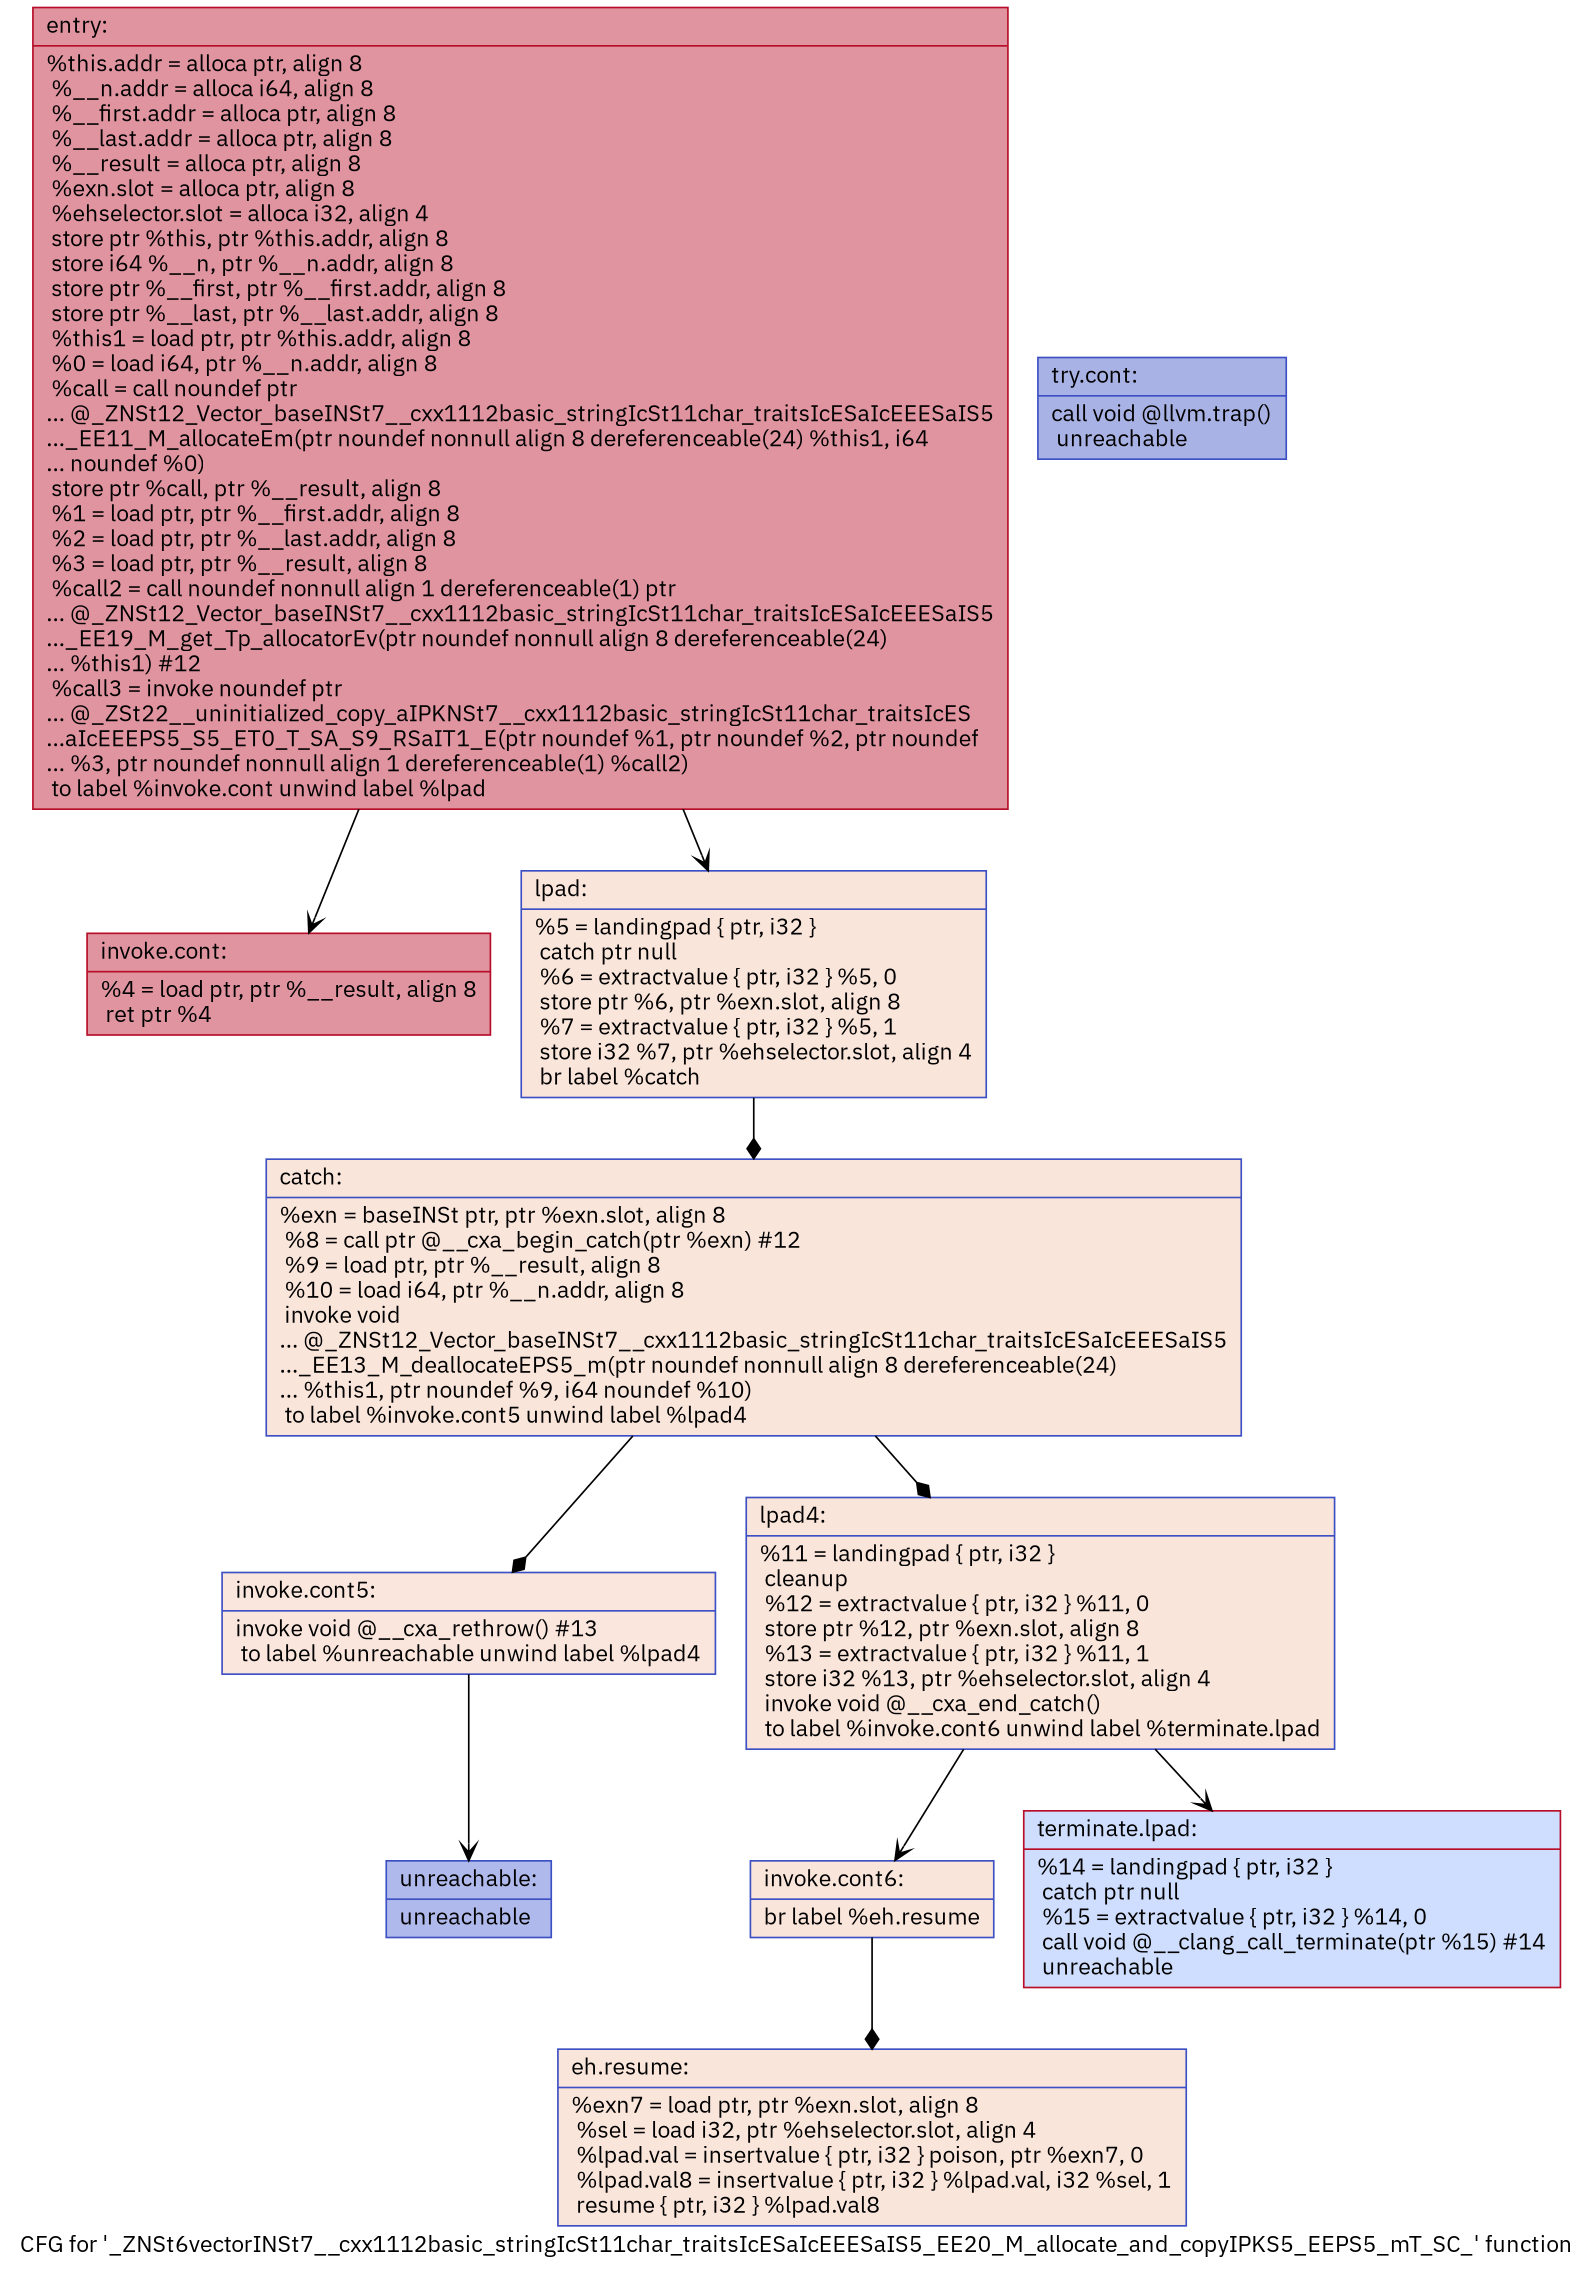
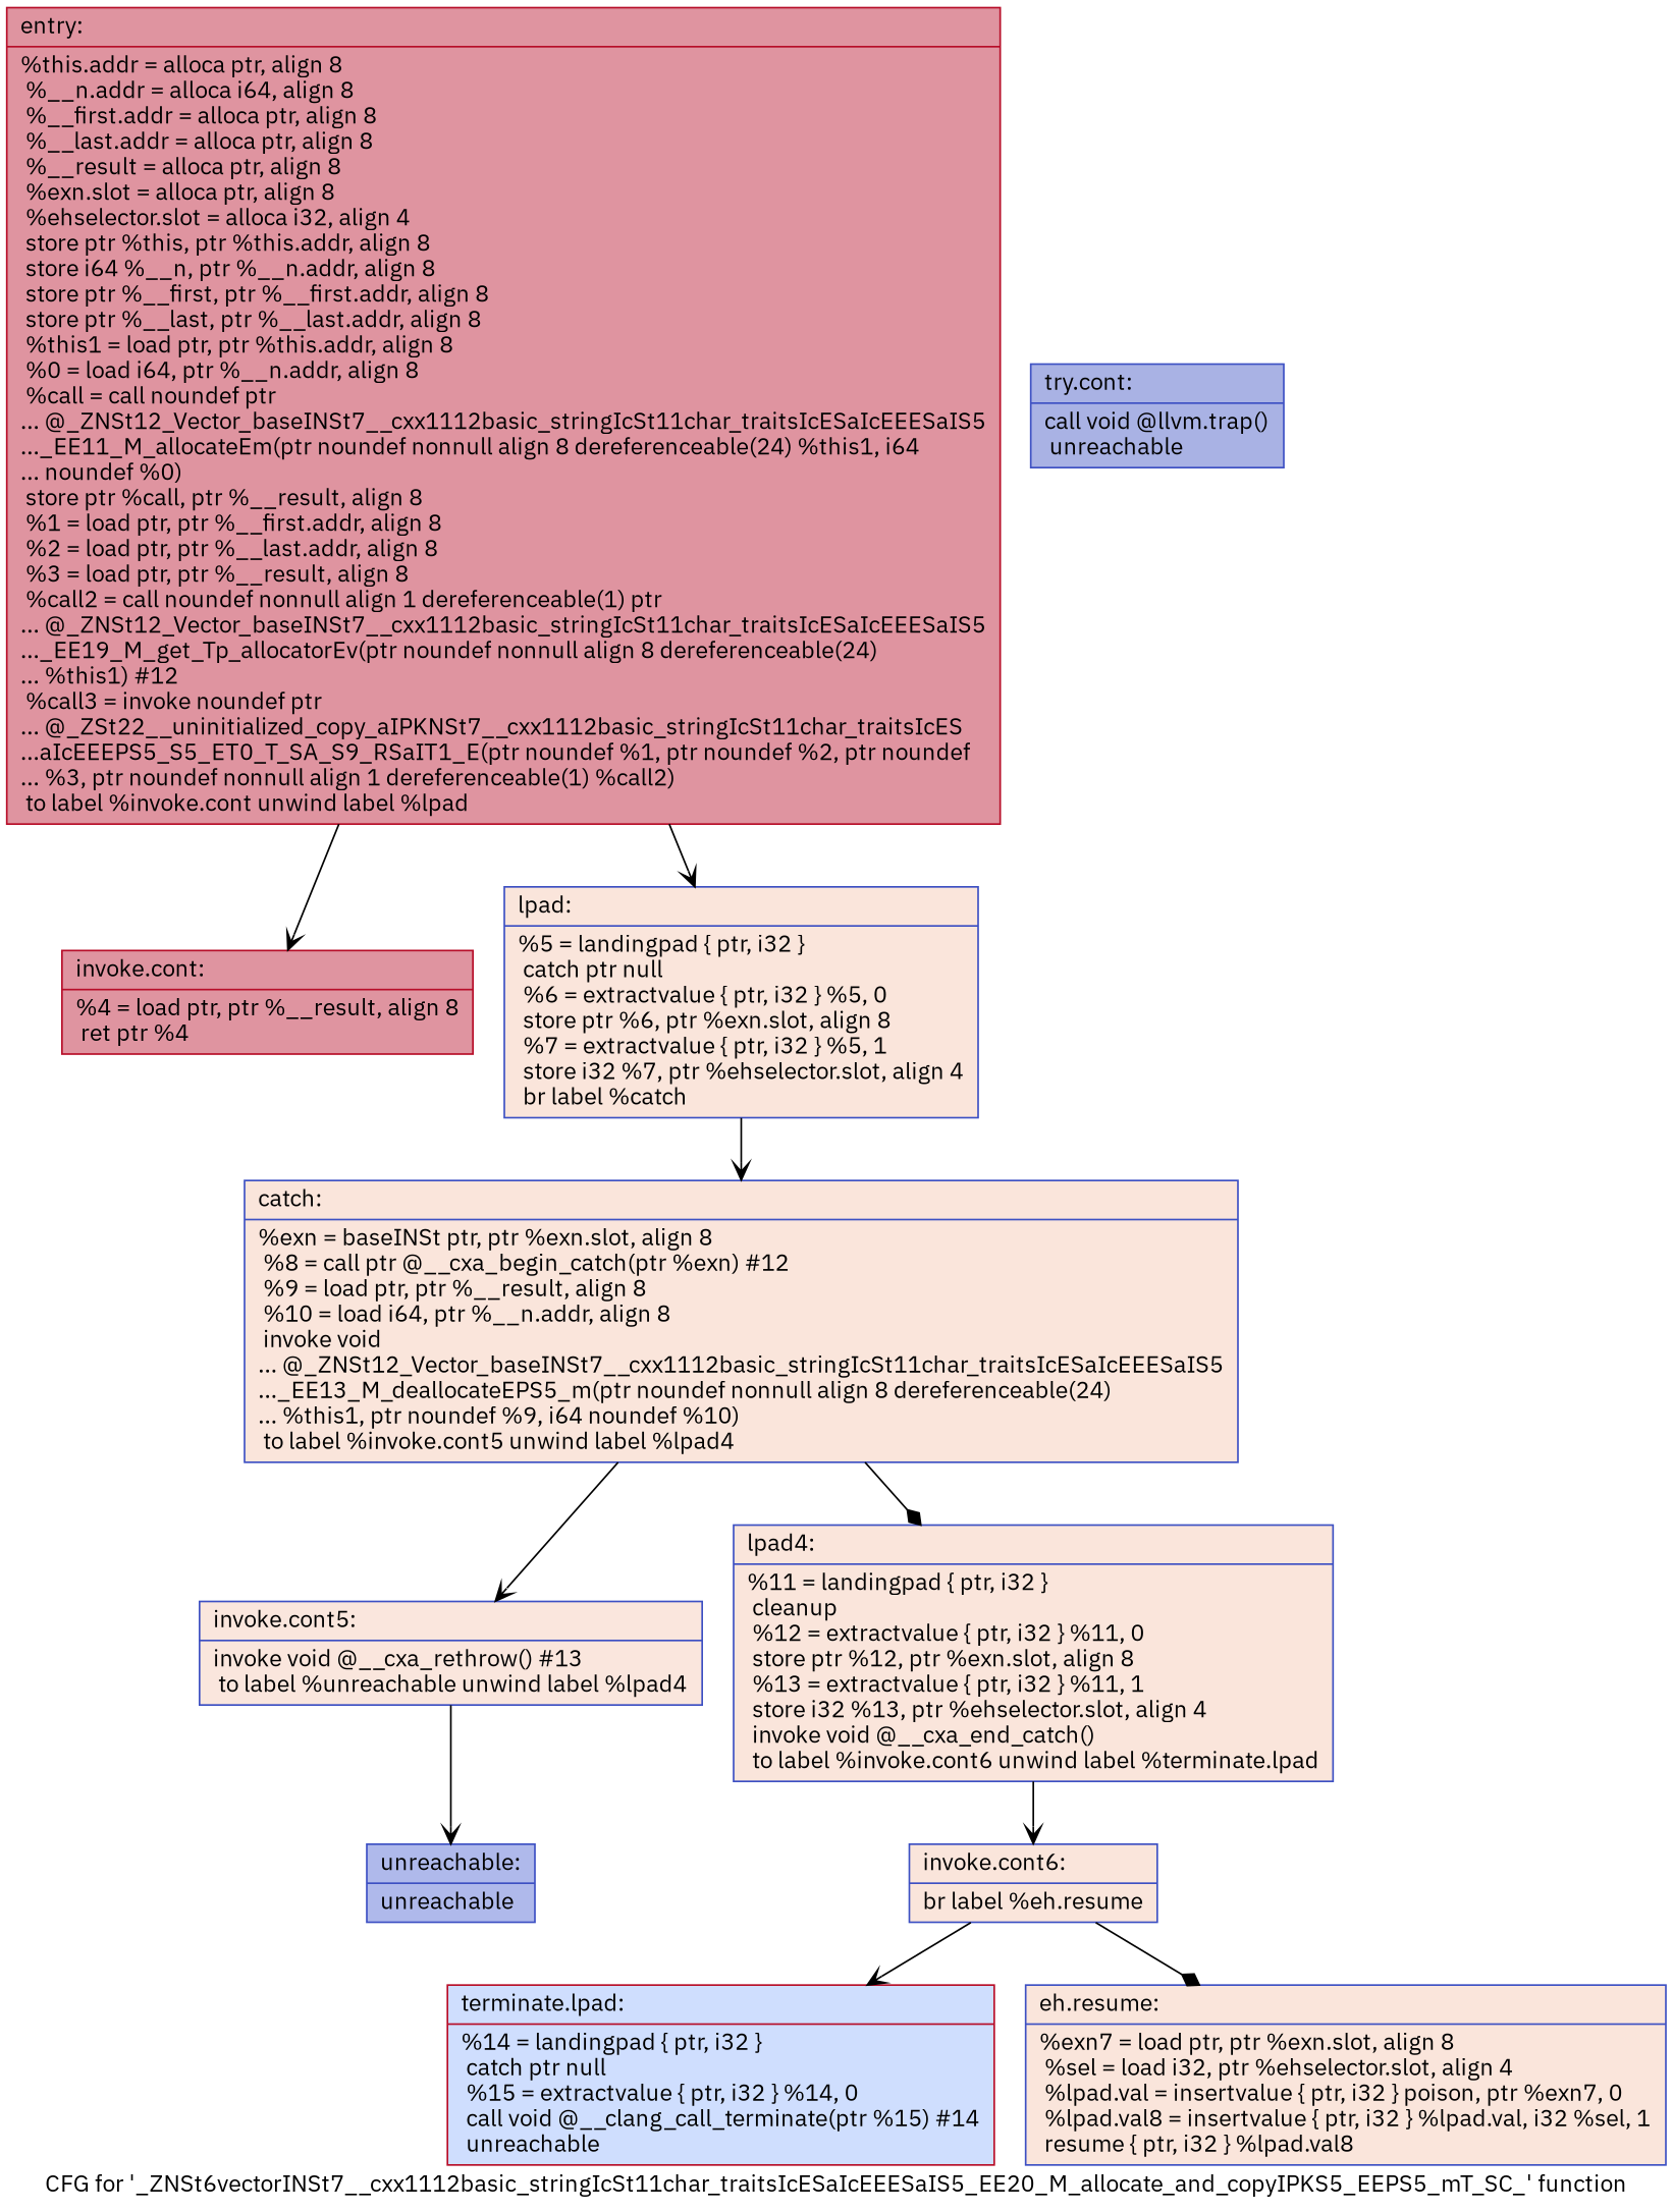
  digraph {
    fontname="IBM Plex Sans"
    label="CFG for '_ZNSt6vectorINSt7__cxx1112basic_stringIcSt11char_traitsIcESaIcEEESaIS5_EE20_M_allocate_and_copyIPKS5_EEPS5_mT_SC_' function"
    node [color="#3d50c3ff" fillcolor="#f4c5ad70" fontname="IBM Plex Sans" shape=record style=filled]
    edge [arrowhead=vee fontname="IBM Plex Sans"]
    n1 [color="#b70d28ff" fillcolor="#b70d2870" label="{entry:\l|  %this.addr = alloca ptr, align 8\l  %__n.addr = alloca i64, align 8\l  %__first.addr = alloca ptr, align 8\l  %__last.addr = alloca ptr, align 8\l  %__result = alloca ptr, align 8\l  %exn.slot = alloca ptr, align 8\l  %ehselector.slot = alloca i32, align 4\l  store ptr %this, ptr %this.addr, align 8\l  store i64 %__n, ptr %__n.addr, align 8\l  store ptr %__first, ptr %__first.addr, align 8\l  store ptr %__last, ptr %__last.addr, align 8\l  %this1 = load ptr, ptr %this.addr, align 8\l  %0 = load i64, ptr %__n.addr, align 8\l  %call = call noundef ptr\l... @_ZNSt12_Vector_baseINSt7__cxx1112basic_stringIcSt11char_traitsIcESaIcEEESaIS5\l..._EE11_M_allocateEm(ptr noundef nonnull align 8 dereferenceable(24) %this1, i64\l... noundef %0)\l  store ptr %call, ptr %__result, align 8\l  %1 = load ptr, ptr %__first.addr, align 8\l  %2 = load ptr, ptr %__last.addr, align 8\l  %3 = load ptr, ptr %__result, align 8\l  %call2 = call noundef nonnull align 1 dereferenceable(1) ptr\l... @_ZNSt12_Vector_baseINSt7__cxx1112basic_stringIcSt11char_traitsIcESaIcEEESaIS5\l..._EE19_M_get_Tp_allocatorEv(ptr noundef nonnull align 8 dereferenceable(24)\l... %this1) #12\l  %call3 = invoke noundef ptr\l... @_ZSt22__uninitialized_copy_aIPKNSt7__cxx1112basic_stringIcSt11char_traitsIcES\l...aIcEEEPS5_S5_ET0_T_SA_S9_RSaIT1_E(ptr noundef %1, ptr noundef %2, ptr noundef\l... %3, ptr noundef nonnull align 1 dereferenceable(1) %call2)\l          to label %invoke.cont unwind label %lpad\l}"]
    n2 [color="#b70d28ff" fillcolor="#b70d2870" label="{invoke.cont:\l|  %4 = load ptr, ptr %__result, align 8\l  ret ptr %4\l}"]
    n3 [label="{lpad:\l|  %5 = landingpad \{ ptr, i32 \}\l          catch ptr null\l  %6 = extractvalue \{ ptr, i32 \} %5, 0\l  store ptr %6, ptr %exn.slot, align 8\l  %7 = extractvalue \{ ptr, i32 \} %5, 1\l  store i32 %7, ptr %ehselector.slot, align 4\l  br label %catch\l}"]
    n4 [label="{catch:\l|  %exn = baseINSt ptr, ptr %exn.slot, align 8\l  %8 = call ptr @__cxa_begin_catch(ptr %exn) #12\l  %9 = load ptr, ptr %__result, align 8\l  %10 = load i64, ptr %__n.addr, align 8\l  invoke void\l... @_ZNSt12_Vector_baseINSt7__cxx1112basic_stringIcSt11char_traitsIcESaIcEEESaIS5\l..._EE13_M_deallocateEPS5_m(ptr noundef nonnull align 8 dereferenceable(24)\l... %this1, ptr noundef %9, i64 noundef %10)\l          to label %invoke.cont5 unwind label %lpad4\l}"]
    n5 [fillcolor="#f3c7b170" label="{invoke.cont5:\l|  invoke void @__cxa_rethrow() #13\l          to label %unreachable unwind label %lpad4\l}"]
    n6 [label="{lpad4:\l|  %11 = landingpad \{ ptr, i32 \}\l          cleanup\l  %12 = extractvalue \{ ptr, i32 \} %11, 0\l  store ptr %12, ptr %exn.slot, align 8\l  %13 = extractvalue \{ ptr, i32 \} %11, 1\l  store i32 %13, ptr %ehselector.slot, align 4\l  invoke void @__cxa_end_catch()\l          to label %invoke.cont6 unwind label %terminate.lpad\l}"]
    n7 [fillcolor="#4961d270" label="{unreachable:\l|  unreachable\l}"]
    n8 [label="{invoke.cont6:\l|  br label %eh.resume\l}"]
    n9 [color="#b70d28ff" fillcolor="#93b5fe70" label="{terminate.lpad:\l|  %14 = landingpad \{ ptr, i32 \}\l          catch ptr null\l  %15 = extractvalue \{ ptr, i32 \} %14, 0\l  call void @__clang_call_terminate(ptr %15) #14\l  unreachable\l}"]
    n10 [label="{eh.resume:\l|  %exn7 = load ptr, ptr %exn.slot, align 8\l  %sel = load i32, ptr %ehselector.slot, align 4\l  %lpad.val = insertvalue \{ ptr, i32 \} poison, ptr %exn7, 0\l  %lpad.val8 = insertvalue \{ ptr, i32 \} %lpad.val, i32 %sel, 1\l  resume \{ ptr, i32 \} %lpad.val8\l}"]
    n11 [fillcolor="#3d50c370" label="{try.cont:\l|  call void @llvm.trap()\l  unreachable\l}"]
    n1 -> n2
    n1 -> n3
-   n3 -> n4 [arrowhead=diamond]
-   n4 -> n5 [arrowhead=diamond]
+   n3 -> n4
+   n4 -> n5
    n4 -> n6 [arrowhead=diamond]
    n5 -> n7
    n6 -> n8
-   n6 -> n9
+   n8 -> n9
    n8 -> n10 [arrowhead=diamond]
  }
